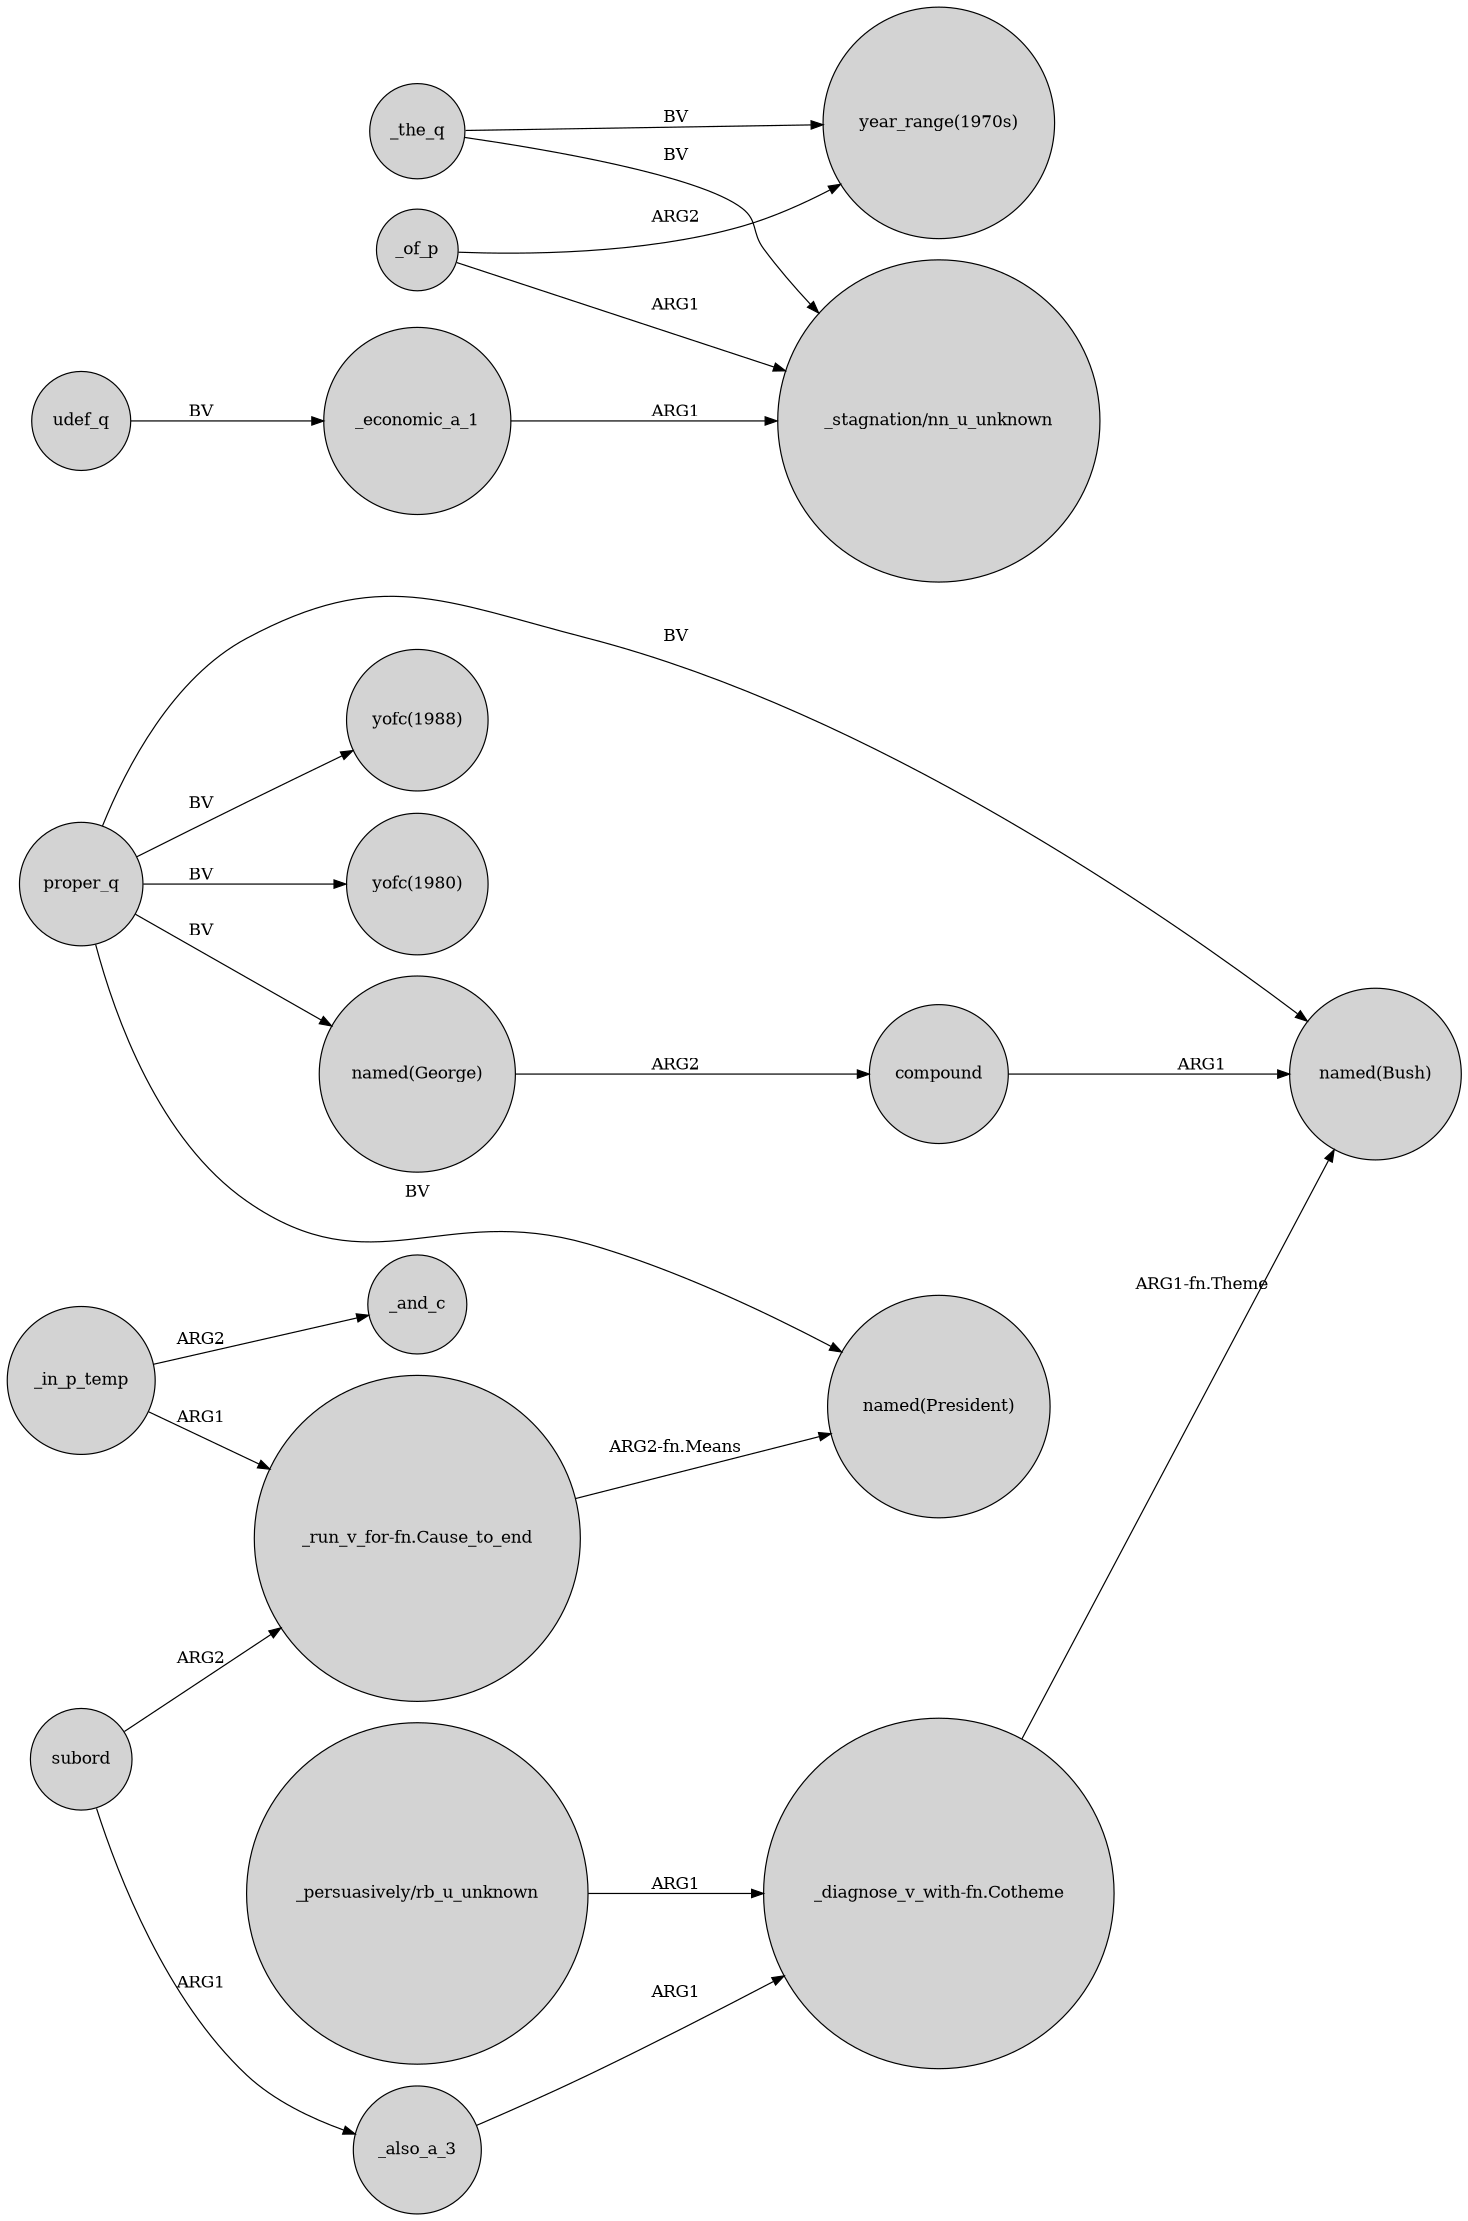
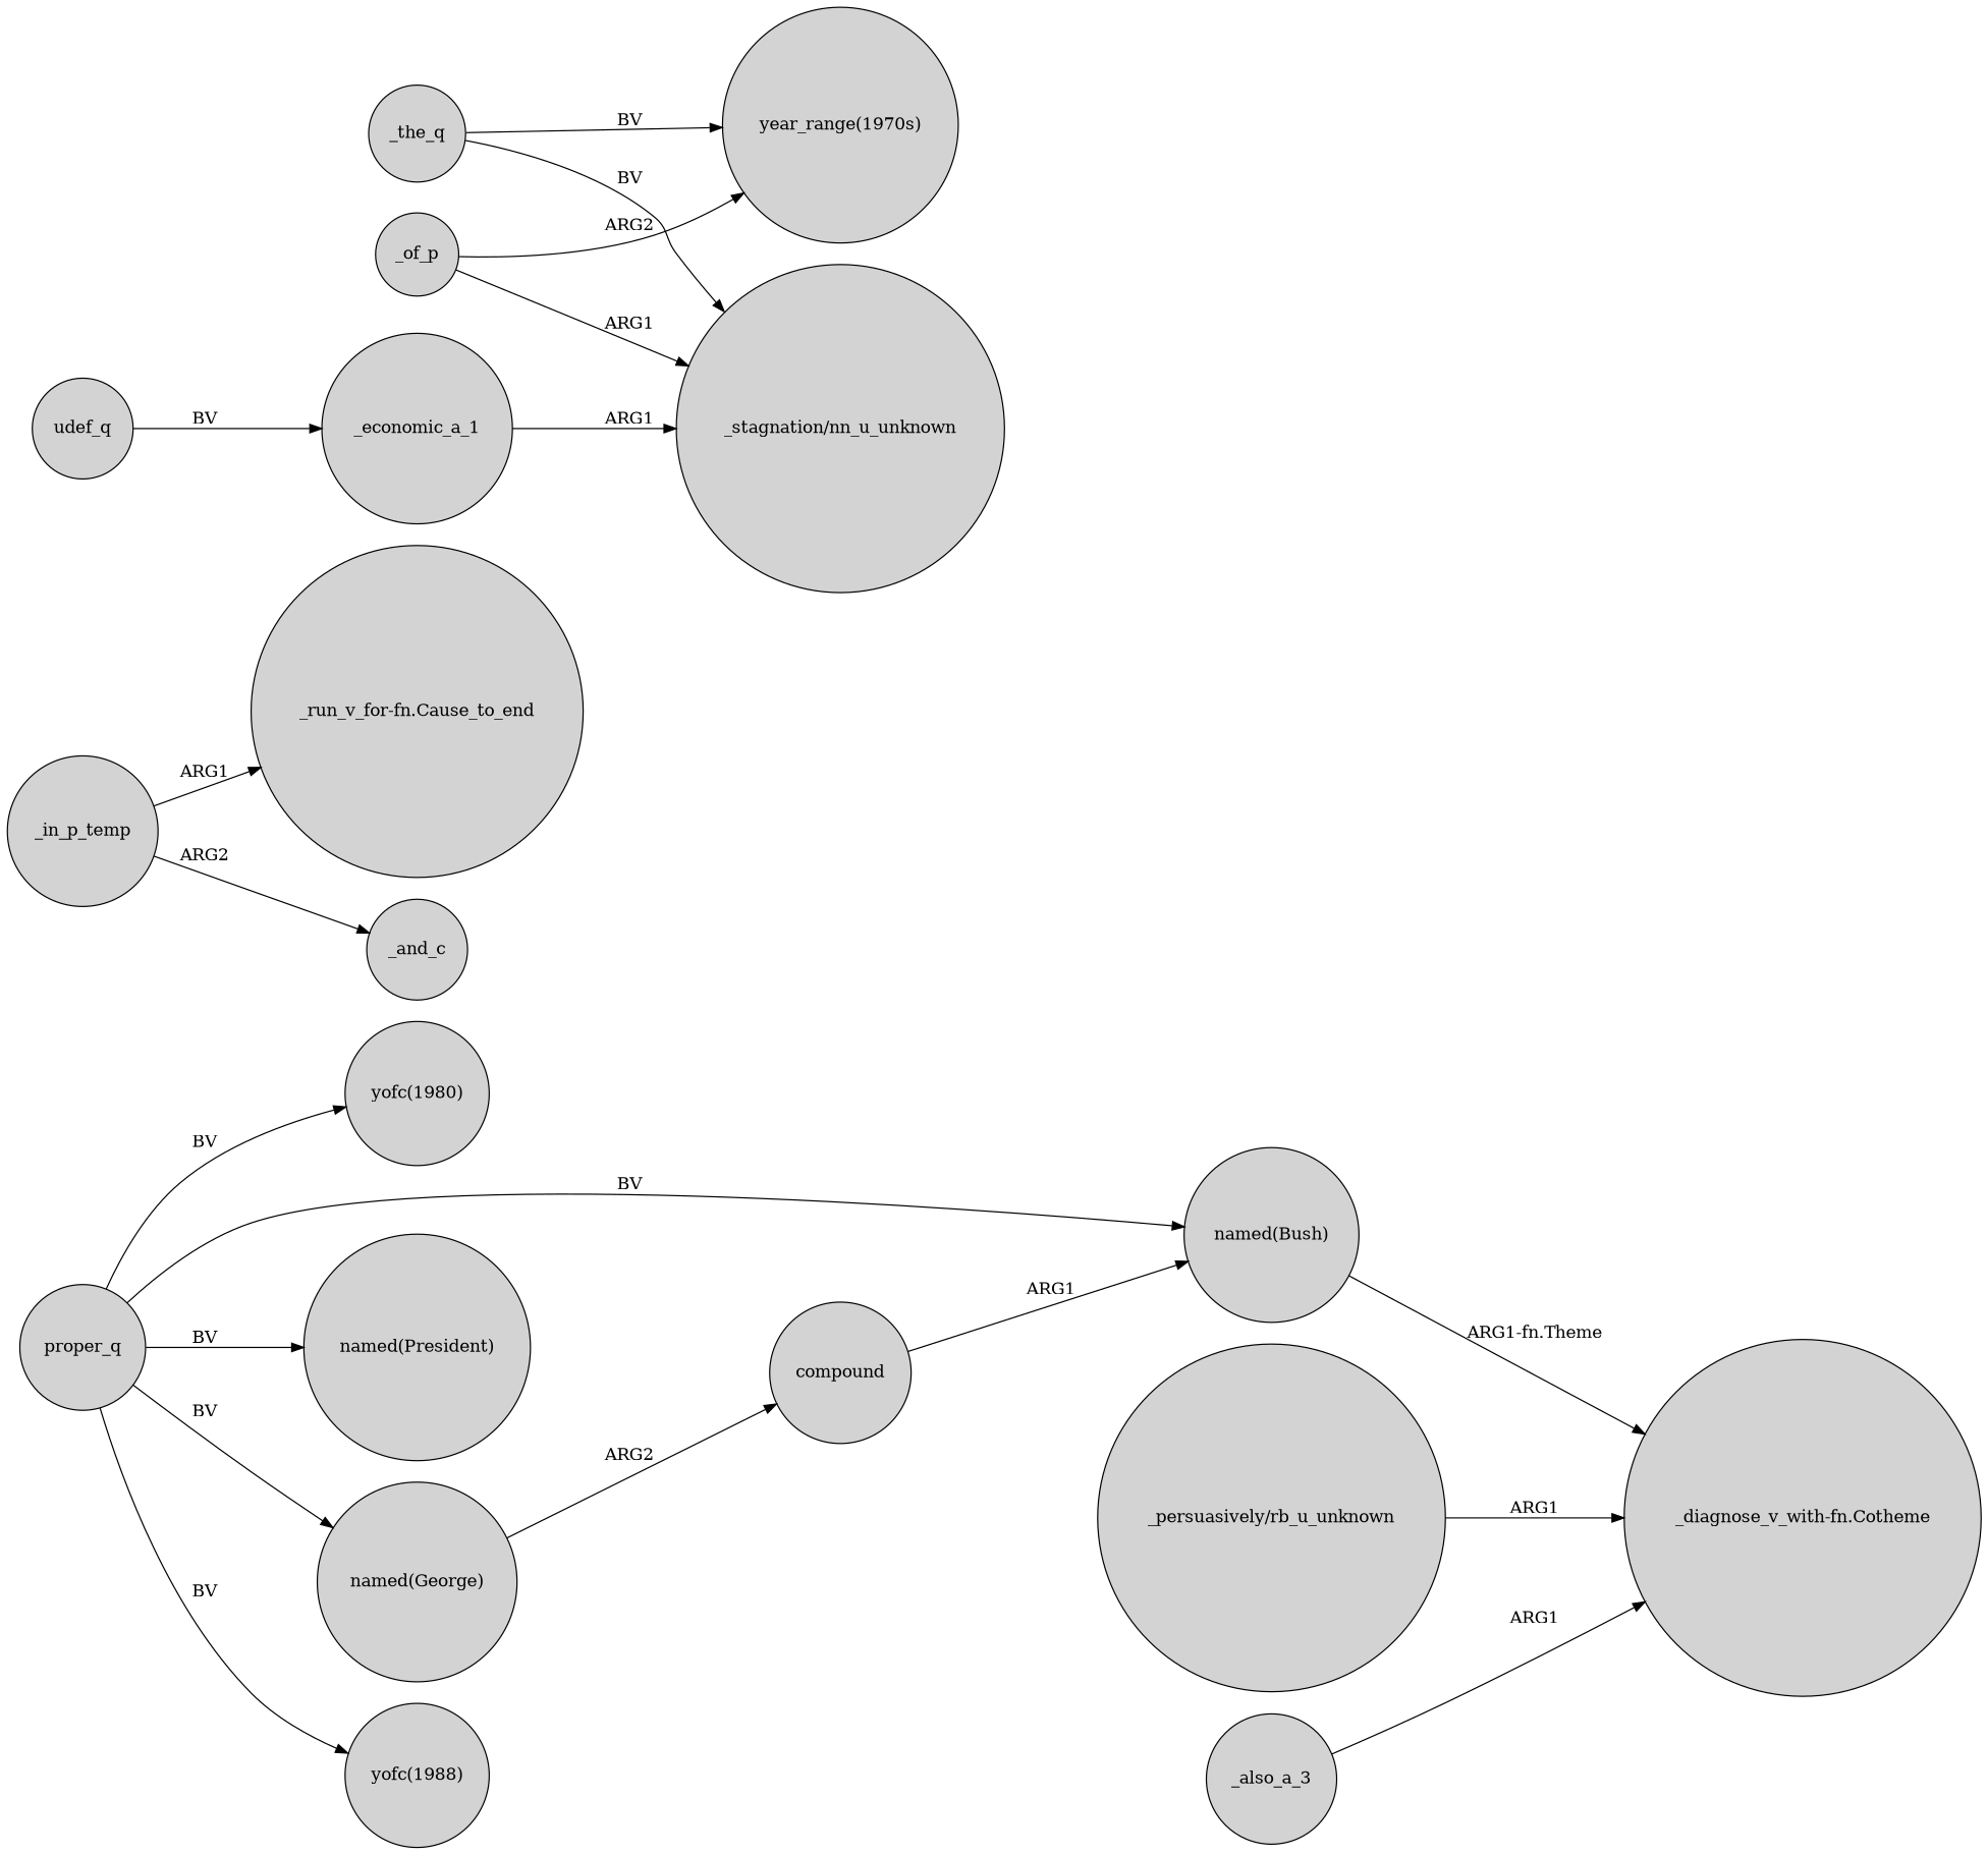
  digraph {
    rankdir=LR
    node [shape=circle style=filled]
    proper_q
    "yofc(1980)"
    "named(Bush)"
    "named(President)"
    "named(George)"
    "yofc(1988)"
    compound
    "_diagnose_v_with-fn.Cotheme"
    _in_p_temp
    "_run_v_for-fn.Cause_to_end"
    _and_c
    "_persuasively/rb_u_unknown"
    _the_q
    "_stagnation/nn_u_unknown"
    "year_range(1970s)"
-   subord
    n17 [label=_also_a_3]
    udef_q
    _economic_a_1
    _of_p
    proper_q -> "yofc(1980)" [label=BV]
    proper_q -> "named(Bush)" [label=BV]
    proper_q -> "named(President)" [label=BV]
    proper_q -> "named(George)" [label=BV]
    proper_q -> "yofc(1988)" [label=BV]
    "named(George)" -> compound [label=ARG2]
    compound -> "named(Bush)" [label=ARG1]
-   "_diagnose_v_with-fn.Cotheme" -> "named(Bush)" [label="ARG1-fn.Theme"]
+   "named(Bush)" -> "_diagnose_v_with-fn.Cotheme" [label="ARG1-fn.Theme"]
    _in_p_temp -> "_run_v_for-fn.Cause_to_end" [label=ARG1]
    _in_p_temp -> _and_c [label=ARG2]
-   "_run_v_for-fn.Cause_to_end" -> "named(President)" [label="ARG2-fn.Means"]
    "_persuasively/rb_u_unknown" -> "_diagnose_v_with-fn.Cotheme" [label=ARG1]
    _the_q -> "_stagnation/nn_u_unknown" [label=BV]
    _the_q -> "year_range(1970s)" [label=BV]
-   subord -> "_run_v_for-fn.Cause_to_end" [label=ARG2]
-   subord -> n17 [label=ARG1]
    n17 -> "_diagnose_v_with-fn.Cotheme" [label=ARG1]
    udef_q -> _economic_a_1 [label=BV]
    _economic_a_1 -> "_stagnation/nn_u_unknown" [label=ARG1]
    _of_p -> "_stagnation/nn_u_unknown" [label=ARG1]
    _of_p -> "year_range(1970s)" [label=ARG2]
  }
